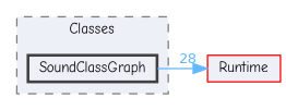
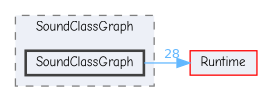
  digraph {
    compound=true
    rankdir=LR
    fontname="Comic Neue"
    node [fillcolor="#edf0f7" fontname="Comic Neue" fontsize=10 shape=box]
    n1 [color=grey25 height=0.2 label=SoundClassGraph style="filled,bold" width=0.4]
    n2 [color=red height=0.2 label=Runtime style=filled width=0.4]
    subgraph cluster_1 {
      bgcolor="#edf0f7"
      fontsize=10
-     label=Classes
+     label=SoundClassGraph
      pencolor=grey50
      style="filled,dashed"
      n1
    }
    n1 -> n2 [color=steelblue1 fontcolor=steelblue1 fontname="Comic Neue" fontsize=10 headlabel=28 labeldistance=1.5 labelfontname=Helvetica labelfontsize=10]
  }
